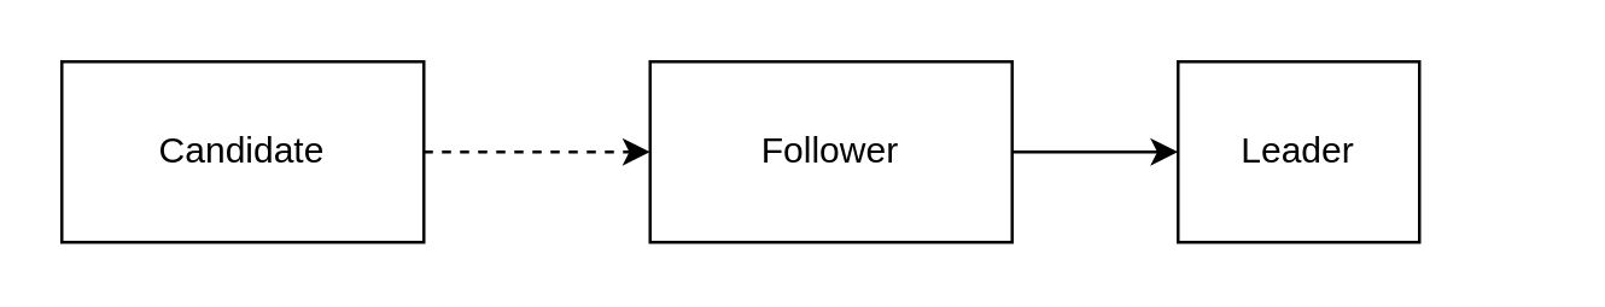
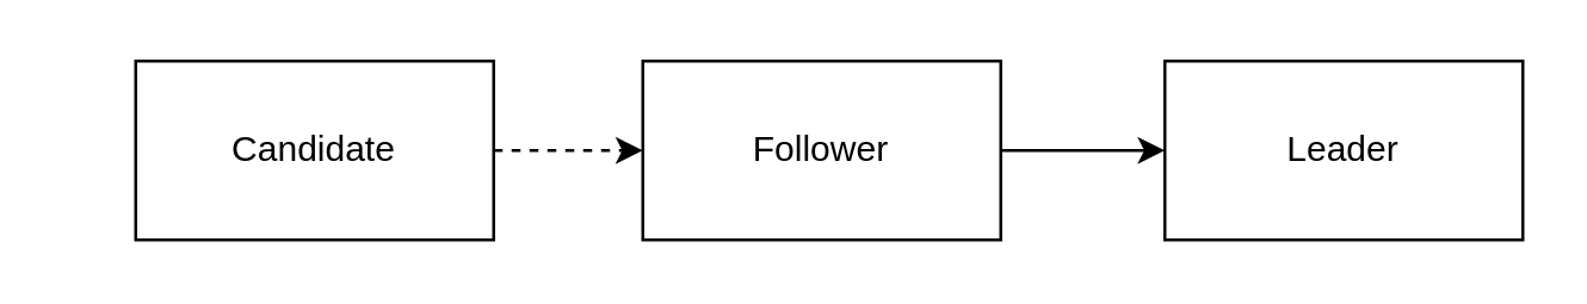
  <mxCell id="0" />
  <mxCell id="1" parent="0" />
  <mxCell id="2" style="edgeStyle=orthogonalEdgeStyle;rounded=0;orthogonalLoop=1;jettySize=auto;html=1;exitX=1;exitY=0.5;exitDx=0;exitDy=0;entryX=0;entryY=0.5;entryDx=0;entryDy=0;dashed=1;" parent="1" source="3" target="5" edge="1"><mxGeometry relative="1" as="geometry" /></mxCell>
- <mxCell id="3" value="Candidate" style="rounded=0;whiteSpace=wrap;html=1;" parent="1" vertex="1"><mxGeometry x="20" y="20" width="120" height="60" as="geometry" /></mxCell>
+ <mxCell id="3" value="Candidate" style="rounded=0;whiteSpace=wrap;html=1;" parent="1" vertex="1"><mxGeometry x="45" y="20" width="120" height="60" as="geometry" /></mxCell>
  <mxCell id="4" style="edgeStyle=orthogonalEdgeStyle;rounded=0;orthogonalLoop=1;jettySize=auto;html=1;exitX=1;exitY=0.5;exitDx=0;exitDy=0;entryX=0;entryY=0.5;entryDx=0;entryDy=0;" parent="1" source="5" target="6" edge="1"><mxGeometry relative="1" as="geometry" /></mxCell>
  <mxCell id="5" value="Follower" style="rounded=0;whiteSpace=wrap;html=1;" parent="1" vertex="1"><mxGeometry x="215" y="20" width="120" height="60" as="geometry" /></mxCell>
- <mxCell id="6" value="Leader" style="rounded=0;whiteSpace=wrap;html=1;" parent="1" vertex="1"><mxGeometry x="390" y="20" width="80" height="60" as="geometry" /></mxCell>
+ <mxCell id="6" value="Leader" style="rounded=0;whiteSpace=wrap;html=1;" parent="1" vertex="1"><mxGeometry x="390" y="20" width="120" height="60" as="geometry" /></mxCell>
